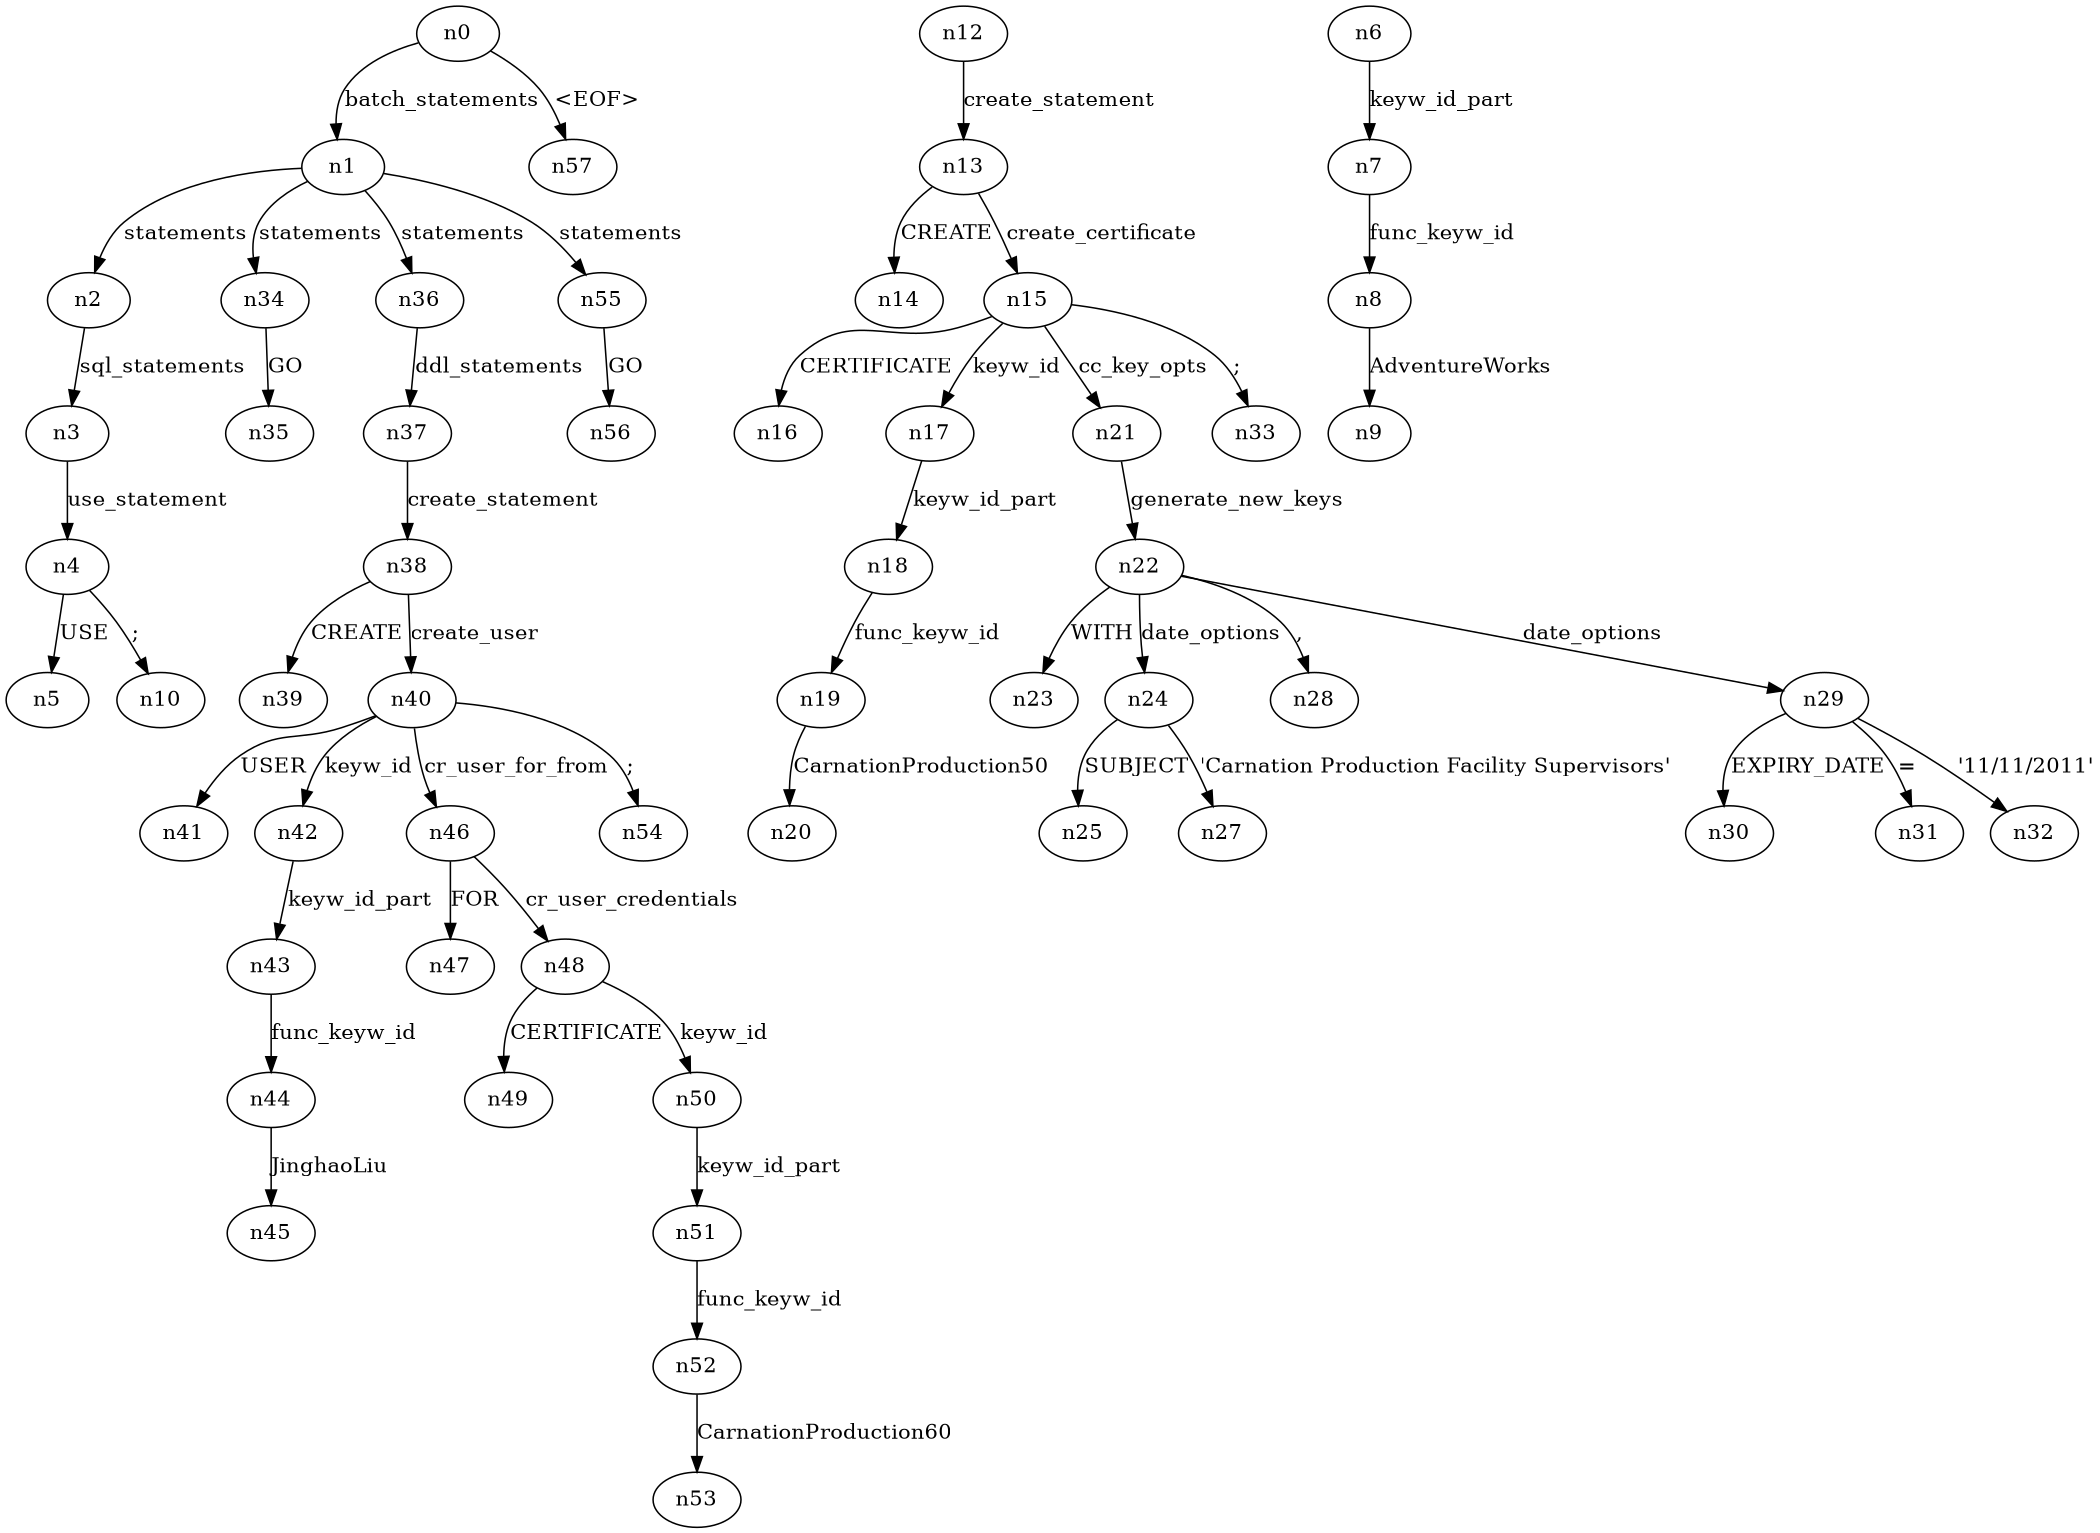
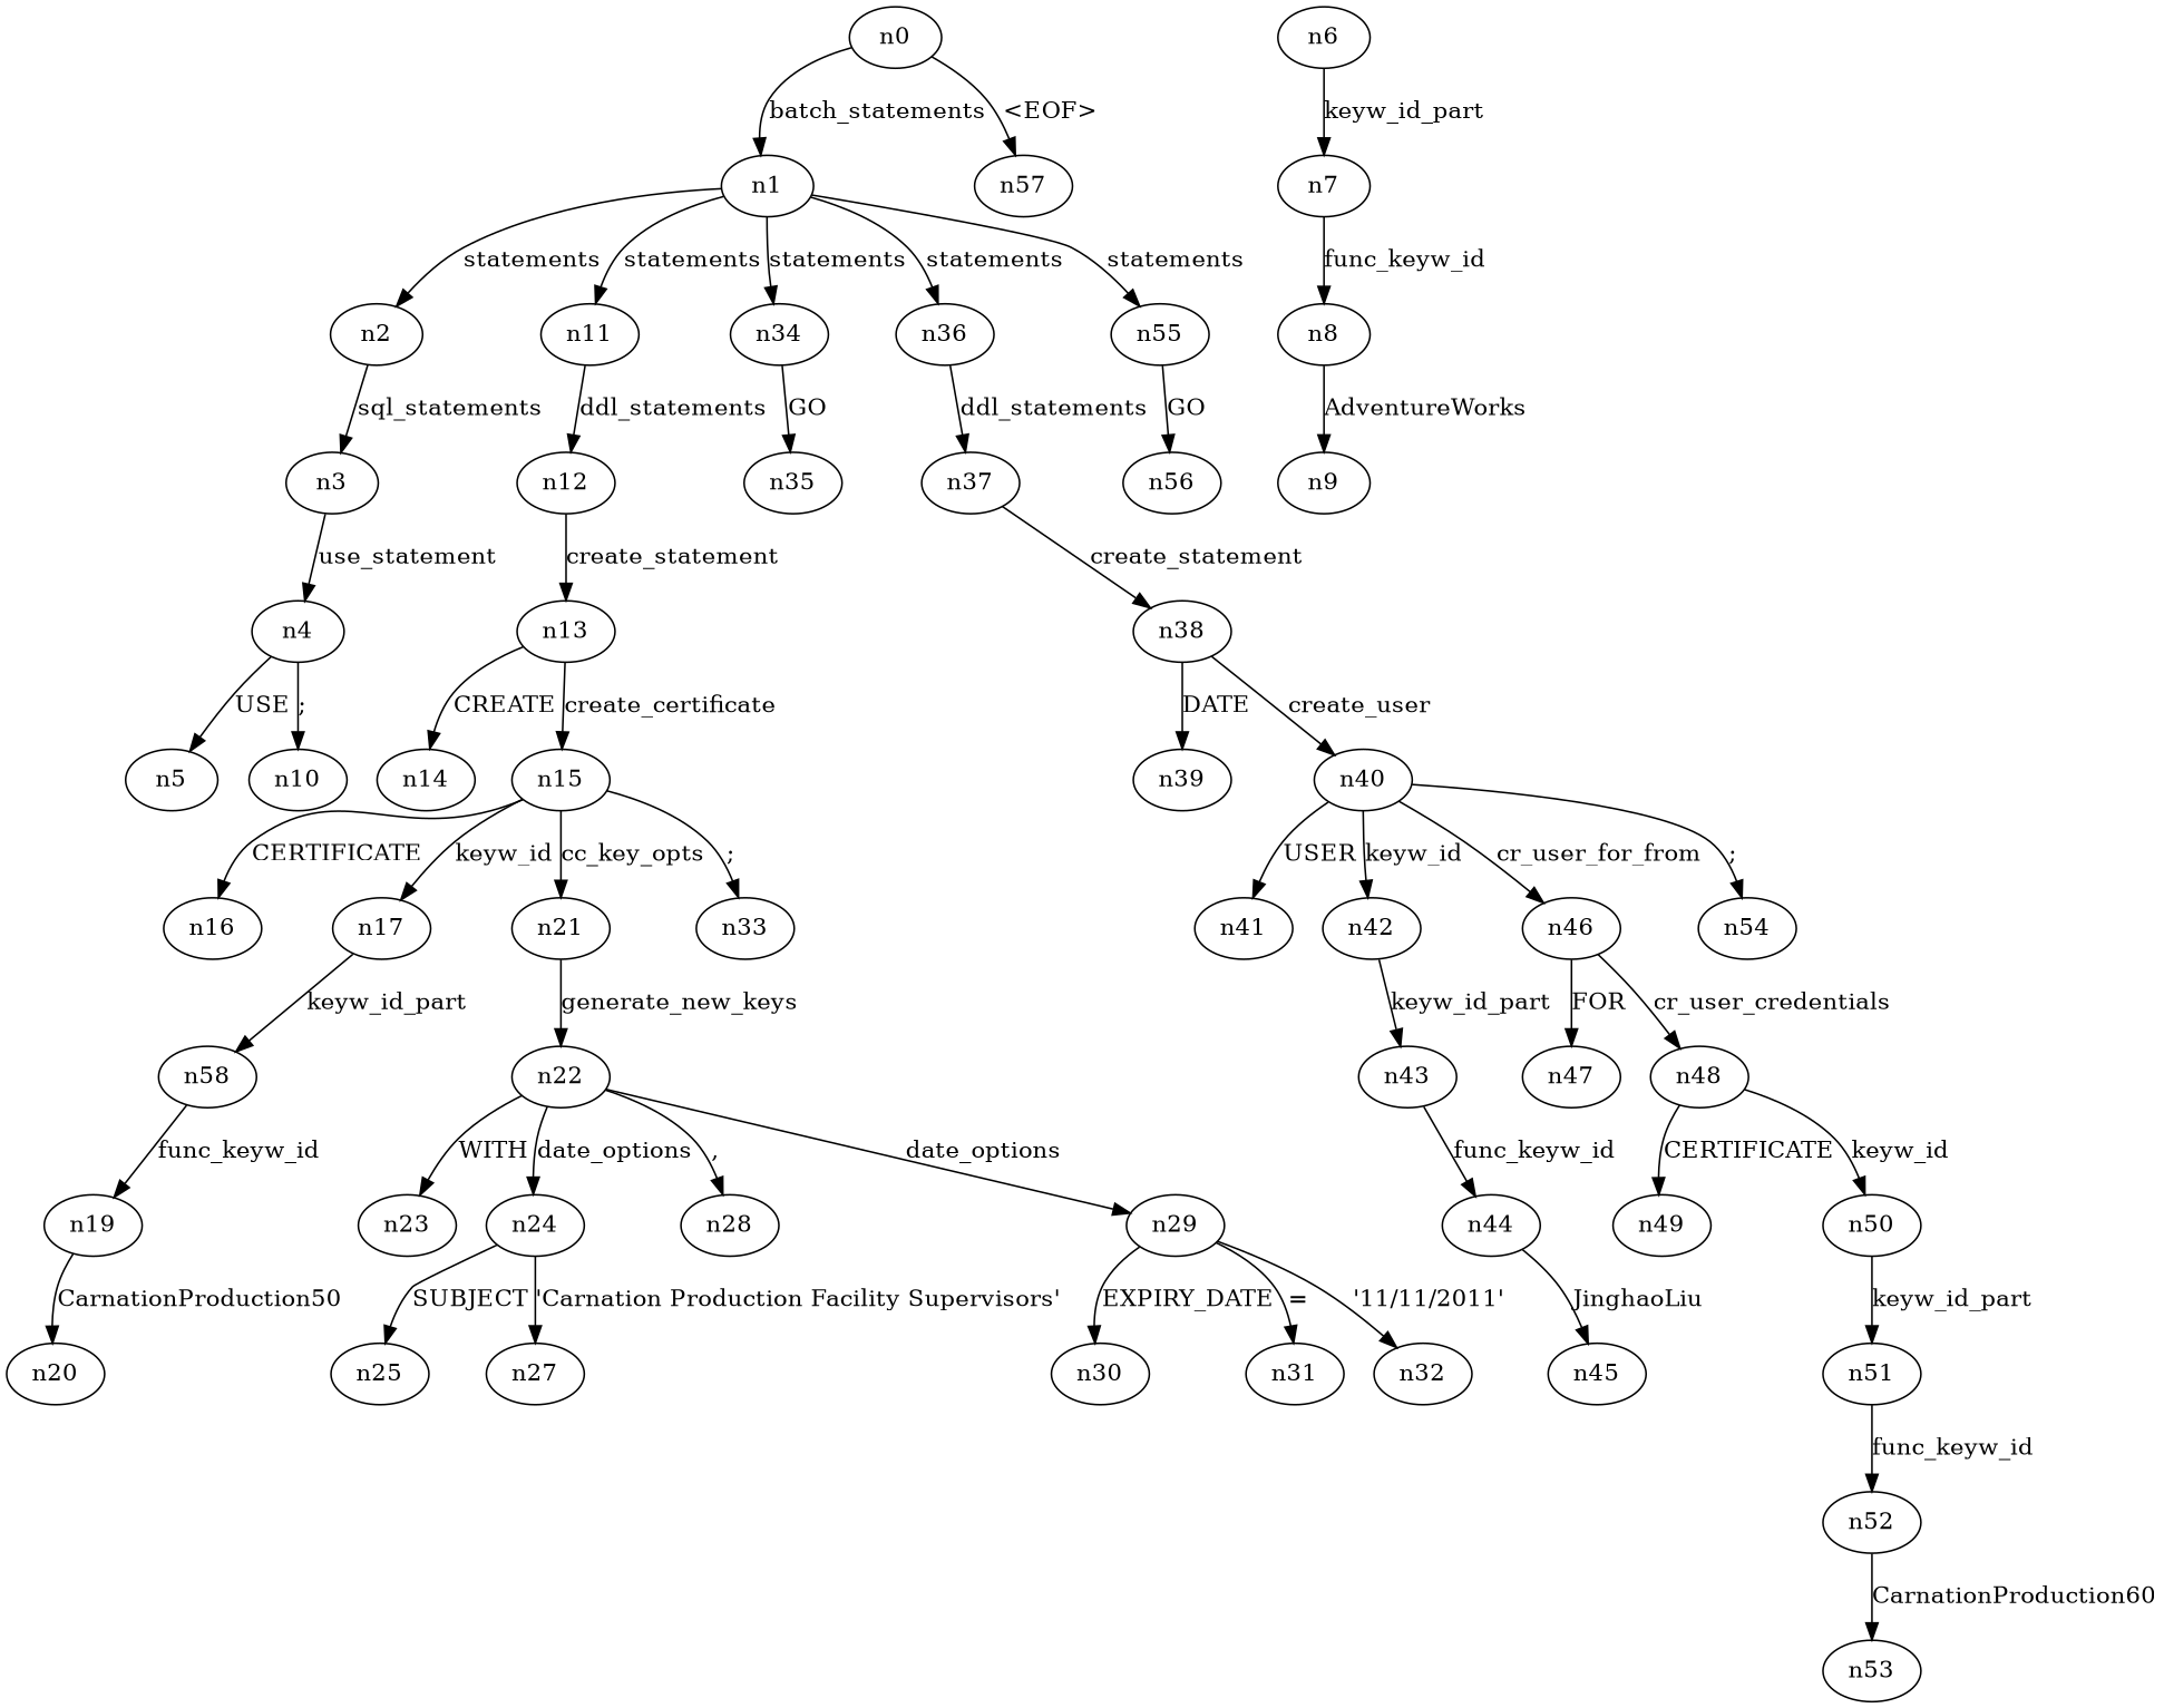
  digraph {
    n0
    n1
    n57
    n2
+   n11
    n34
    n36
    n55
    n3
    n12
    n35
    n37
    n56
    n4
    n5
    n10
    n6
    n7
    n8
    n9
    n13
    n14
    n15
    n16
    n17
    n21
    n33
-   n18
+   n18 [label=n58]
    n22
    n19
    n20
    n23
    n24
    n28
    n29
    n25
    n27
    n30
    n31
    n32
    n38
    n39
    n40
    n41
    n42
    n46
    n54
    n43
    n47
    n48
    n44
    n45
    n49
    n50
    n51
    n52
    n53
    n0 -> n1 [label=batch_statements]
    n0 -> n57 [label="<EOF>"]
    n1 -> n2 [label=statements]
+   n1 -> n11 [label=statements]
    n1 -> n34 [label=statements]
    n1 -> n36 [label=statements]
    n1 -> n55 [label=statements]
    n2 -> n3 [label=sql_statements]
+   n11 -> n12 [label=ddl_statements]
    n34 -> n35 [label=GO]
    n36 -> n37 [label=ddl_statements]
    n55 -> n56 [label=GO]
    n3 -> n4 [label=use_statement]
    n12 -> n13 [label=create_statement]
    n37 -> n38 [label=create_statement]
    n4 -> n5 [label=USE]
    n4 -> n10 [label=";"]
    n6 -> n7 [label=keyw_id_part]
    n7 -> n8 [label=func_keyw_id]
    n8 -> n9 [label=AdventureWorks]
    n13 -> n14 [label=CREATE]
    n13 -> n15 [label=create_certificate]
    n15 -> n16 [label=CERTIFICATE]
    n15 -> n17 [label=keyw_id]
    n15 -> n21 [label=cc_key_opts]
    n15 -> n33 [label=";"]
    n17 -> n18 [label=keyw_id_part]
    n21 -> n22 [label=generate_new_keys]
    n18 -> n19 [label=func_keyw_id]
    n22 -> n23 [label=WITH]
    n22 -> n24 [label=date_options]
    n22 -> n28 [label=","]
    n22 -> n29 [label=date_options]
    n19 -> n20 [label=CarnationProduction50]
    n24 -> n25 [label=SUBJECT]
    n24 -> n27 [label="'Carnation Production Facility Supervisors'"]
    n29 -> n30 [label=EXPIRY_DATE]
    n29 -> n31 [label="="]
    n29 -> n32 [label="'11/11/2011'"]
-   n38 -> n39 [label=CREATE]
+   n38 -> n39 [label=DATE]
    n38 -> n40 [label=create_user]
    n40 -> n41 [label=USER]
    n40 -> n42 [label=keyw_id]
    n40 -> n46 [label=cr_user_for_from]
    n40 -> n54 [label=";"]
    n42 -> n43 [label=keyw_id_part]
    n46 -> n47 [label=FOR]
    n46 -> n48 [label=cr_user_credentials]
    n43 -> n44 [label=func_keyw_id]
    n48 -> n49 [label=CERTIFICATE]
    n48 -> n50 [label=keyw_id]
    n44 -> n45 [label=JinghaoLiu]
    n50 -> n51 [label=keyw_id_part]
    n51 -> n52 [label=func_keyw_id]
    n52 -> n53 [label=CarnationProduction60]
  }
